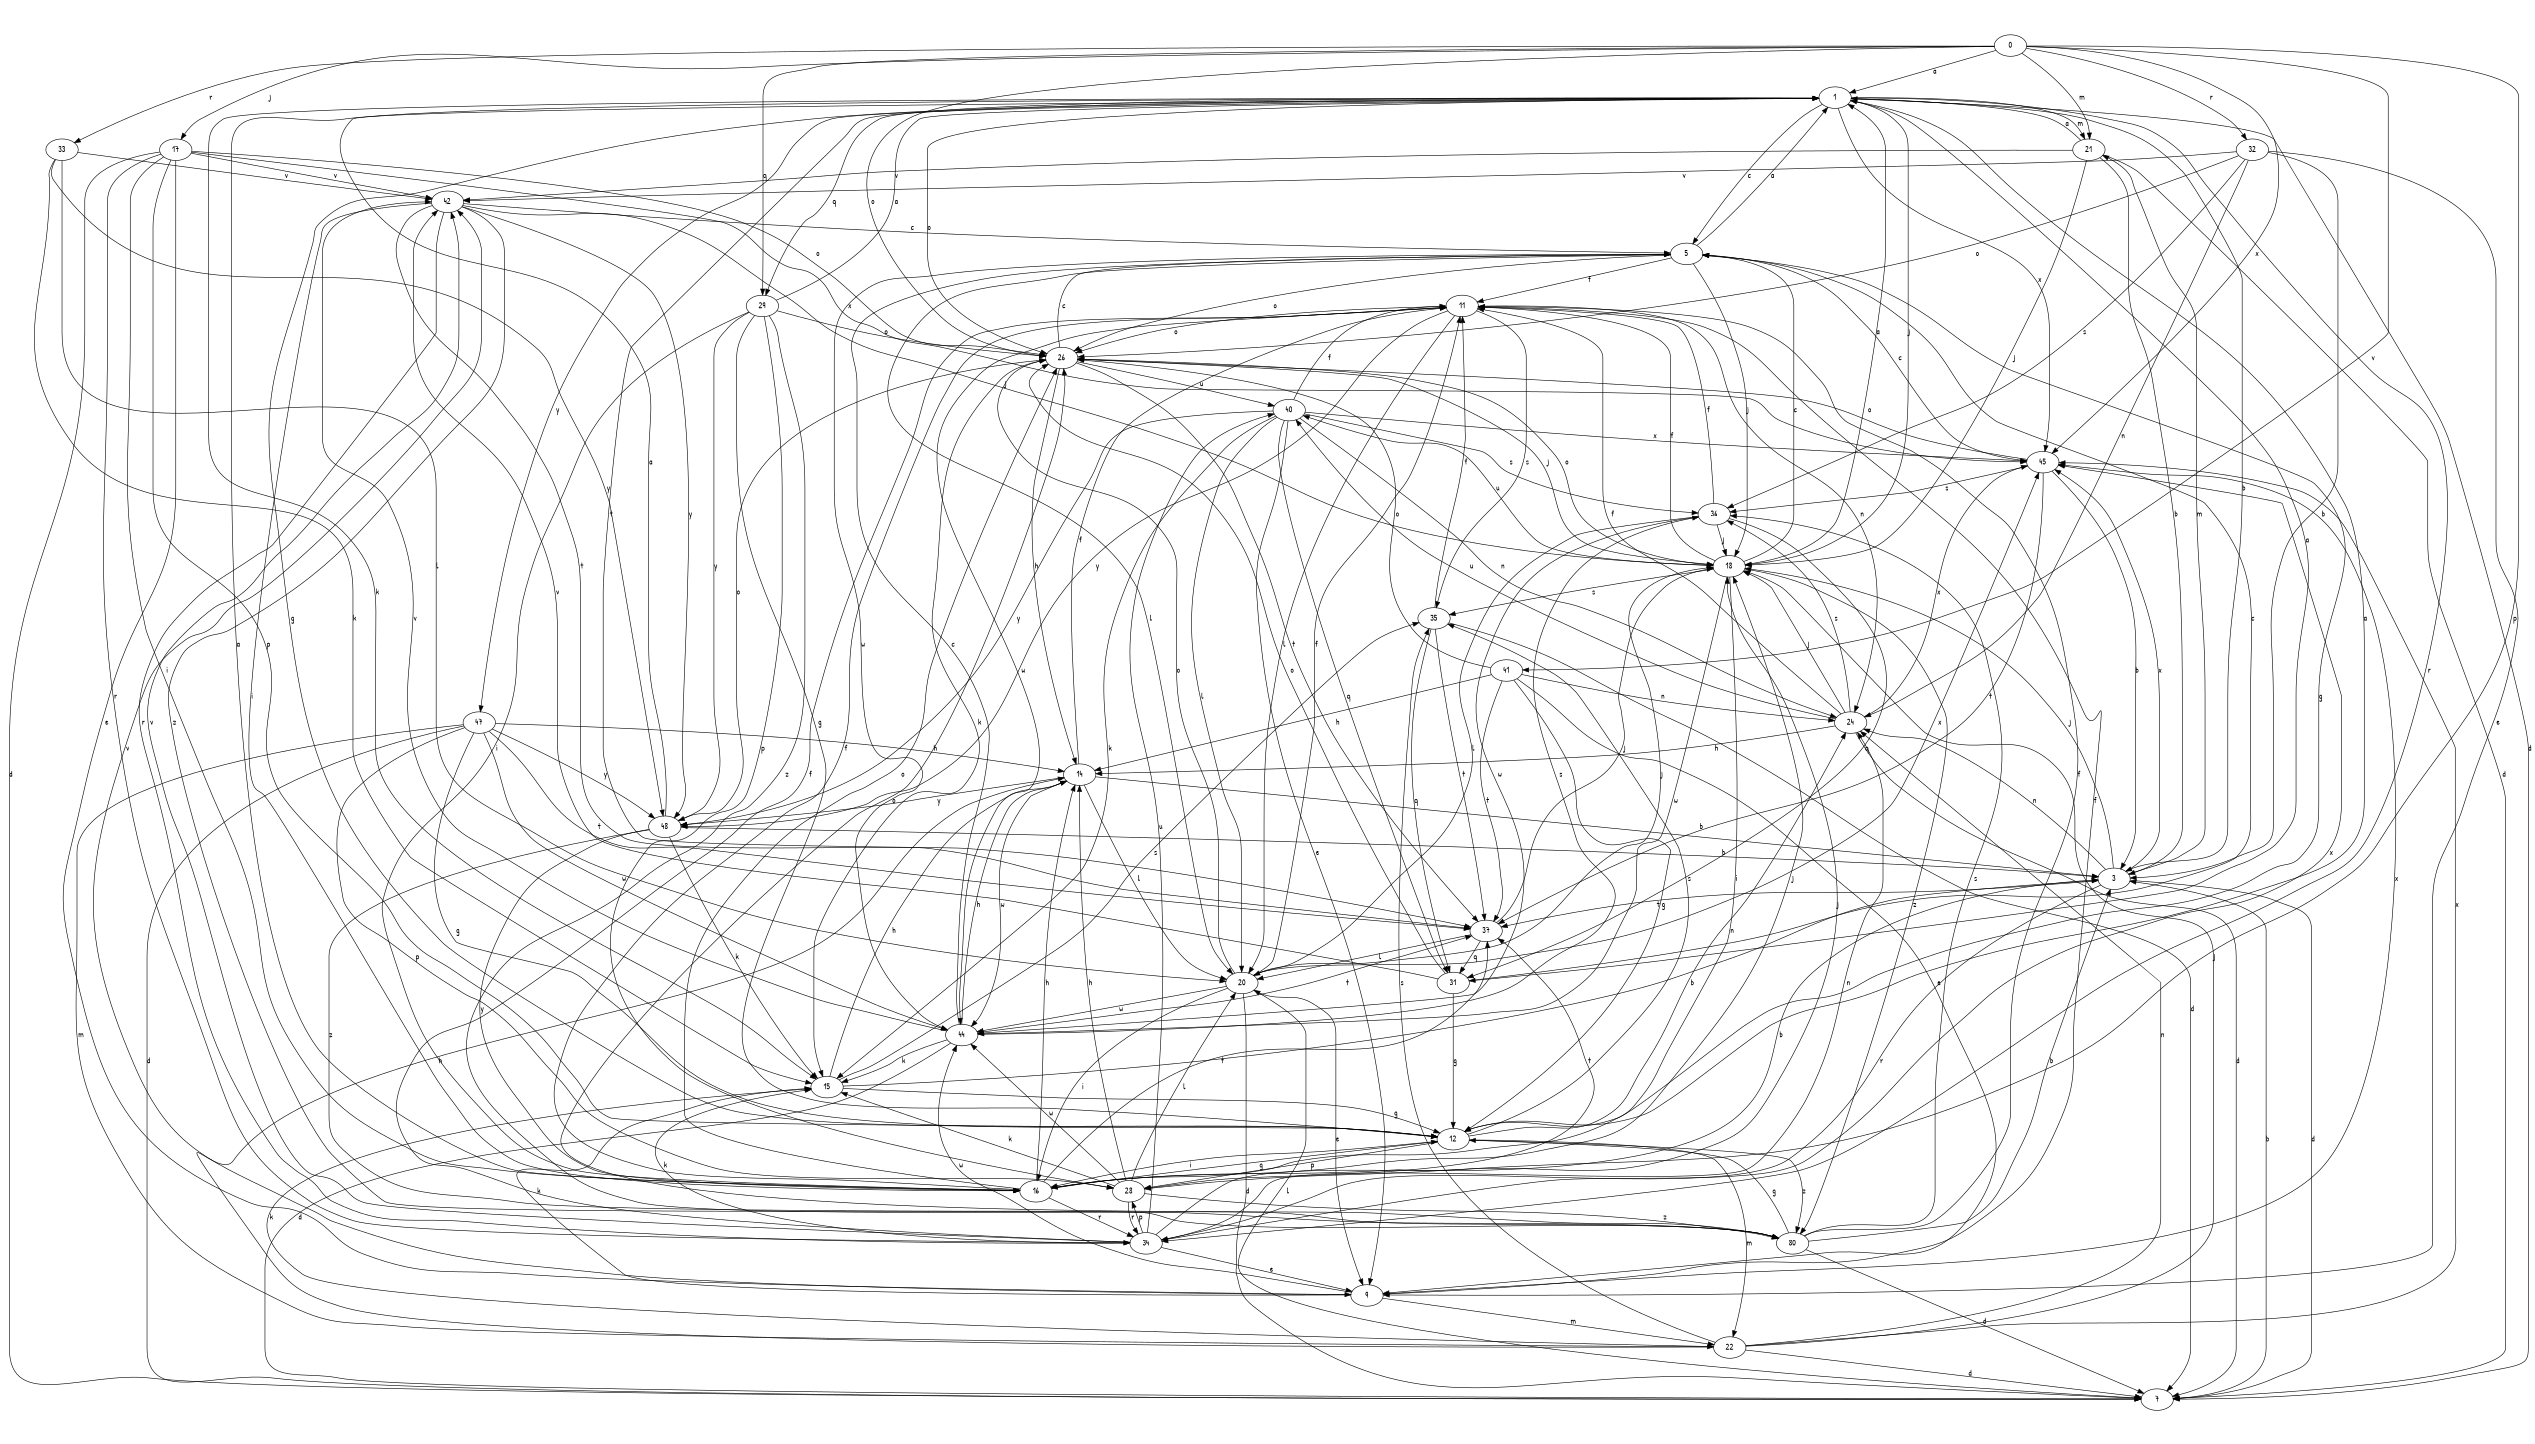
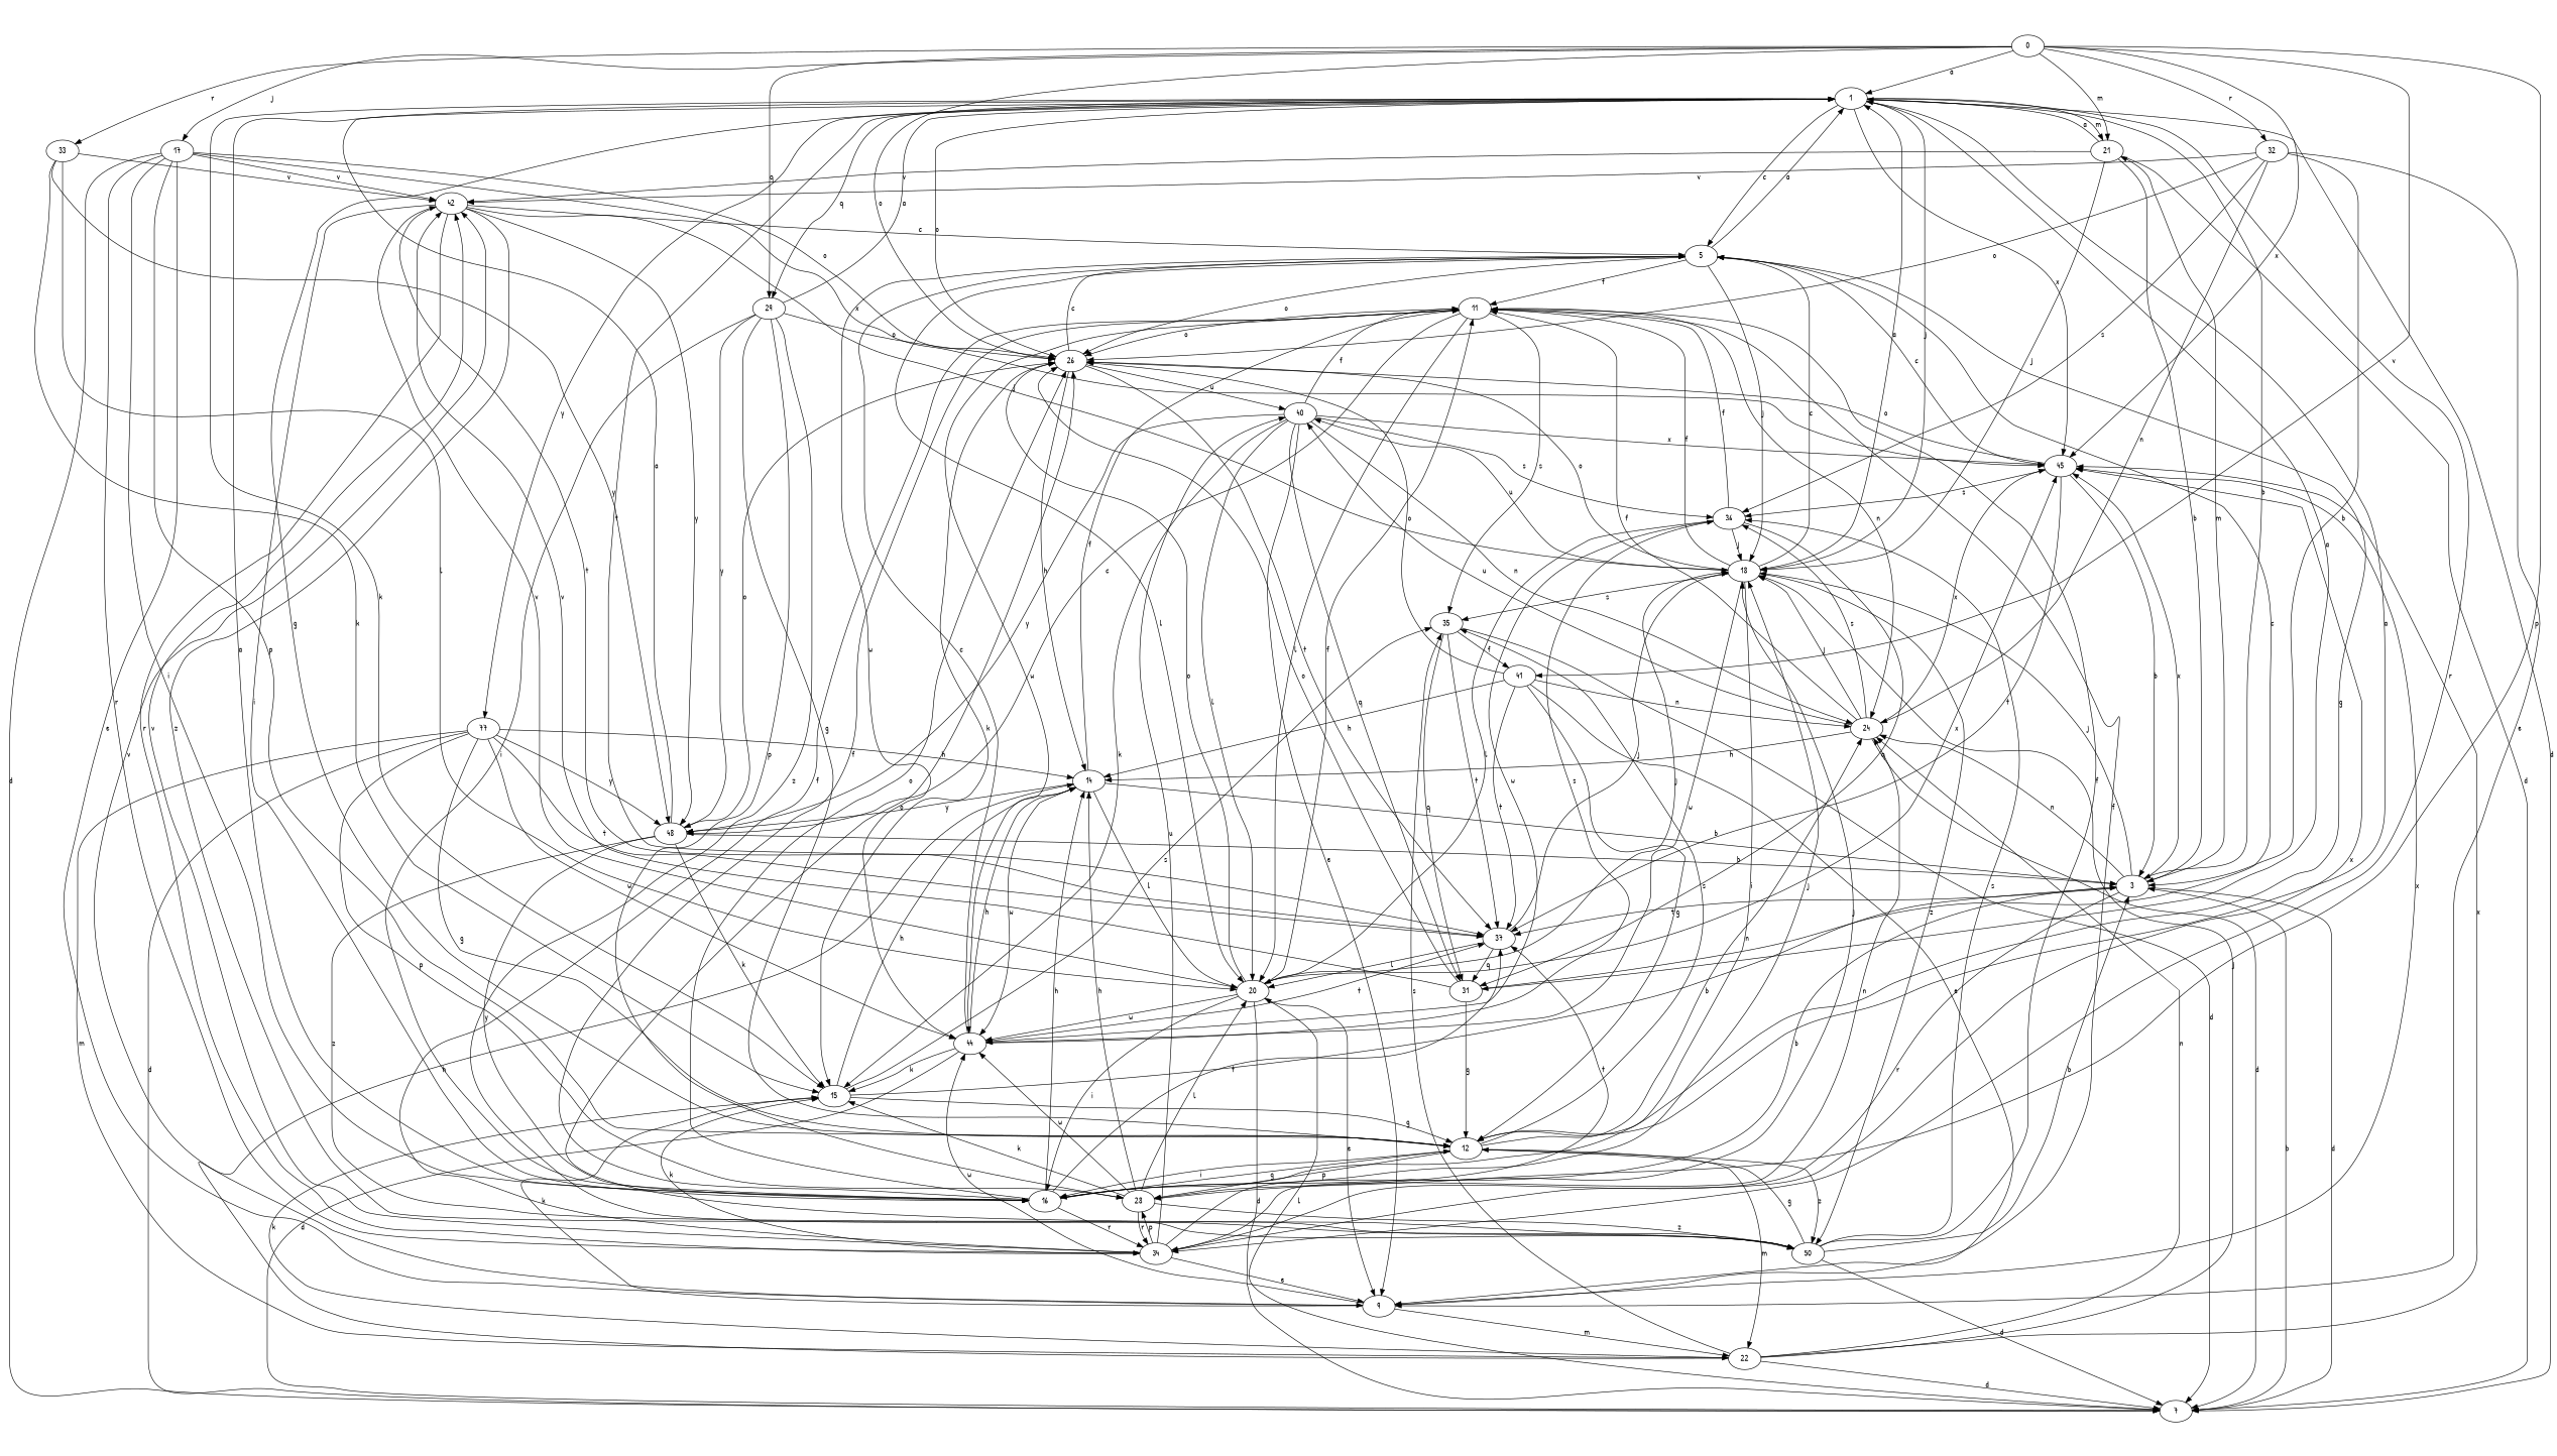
  strict digraph {
    fontname="Patrick Hand"
    node [fontname="Patrick Hand"]
    edge [fontname="Patrick Hand"]
    0
    1
    17
    21
    26
    28
    29
    32
    33
    41
    45
    3
    5
    7
    12
    18
    n17 [label=15]
    31
    34
    37
-   47
+   47 [label=77]
    9
    42
    16
    14
    40
    20
    44
-   50 [label=80]
+   50
    48
    24
    36
    11
    22
    35
    0 -> 1 [label=a]
    0 -> 17 [label=j]
    0 -> 21 [label=m]
    0 -> 26 [label=o]
    0 -> 28 [label=p]
    0 -> 29 [label=q]
    0 -> 32 [label=r]
    0 -> 33 [label=r]
    0 -> 41 [label=v]
    0 -> 45 [label=x]
    1 -> 21 [label=m]
    1 -> 26 [label=o]
    1 -> 29 [label=q]
    1 -> 45 [label=x]
    1 -> 3 [label=b]
    1 -> 5 [label=c]
    1 -> 7 [label=d]
    1 -> 12 [label=g]
    1 -> 18 [label=j]
    1 -> n17 [label=k]
    1 -> 31 [label=a]
    1 -> 34 [label=r]
    1 -> 37 [label=t]
    1 -> 47 [label=y]
    17 -> 26 [label=o]
    17 -> 45 [label=x]
    17 -> 7 [label=d]
    17 -> 12 [label=p]
    17 -> 34 [label=r]
    17 -> 9 [label=e]
    17 -> 42 [label=v]
    17 -> 16 [label=i]
    21 -> 1 [label=a]
    21 -> 3 [label=b]
    21 -> 7 [label=d]
    21 -> 18 [label=j]
    21 -> 42 [label=v]
    26 -> 5 [label=c]
-   26 -> 18 [label=j]
    26 -> n17 [label=k]
    26 -> 37 [label=t]
    26 -> 14 [label=h]
    26 -> 40 [label=u]
    28 -> n17 [label=k]
    28 -> 34 [label=r]
    28 -> 37 [label=t]
    28 -> 14 [label=h]
    28 -> 20 [label=l]
    28 -> 44 [label=w]
    28 -> 50 [label=z]
    29 -> 1 [label=a]
    29 -> 26 [label=o]
    29 -> 28 [label=p]
    29 -> 12 [label=g]
    29 -> 16 [label=i]
    29 -> 50 [label=z]
    29 -> 48 [label=y]
    32 -> 26 [label=o]
    32 -> 3 [label=b]
    32 -> 9 [label=e]
    32 -> 42 [label=v]
    32 -> 24 [label=n]
    32 -> 36 [label=s]
    33 -> n17 [label=k]
    33 -> 42 [label=v]
    33 -> 20 [label=l]
    33 -> 48 [label=y]
    41 -> 26 [label=o]
    41 -> 12 [label=g]
    41 -> 37 [label=t]
    41 -> 9 [label=e]
    41 -> 14 [label=h]
    41 -> 24 [label=n]
    45 -> 26 [label=o]
    45 -> 3 [label=b]
    45 -> 5 [label=c]
    45 -> 37 [label=t]
    45 -> 36 [label=s]
    3 -> 21 [label=m]
    3 -> 45 [label=x]
    3 -> 7 [label=d]
    3 -> 18 [label=j]
    3 -> 34 [label=r]
    3 -> 37 [label=t]
    3 -> 24 [label=n]
    5 -> 1 [label=a]
    5 -> 26 [label=o]
    5 -> 12 [label=g]
    5 -> 18 [label=j]
    5 -> 20 [label=l]
    5 -> 44 [label=w]
    5 -> 11 [label=f]
    7 -> 3 [label=b]
    7 -> 20 [label=l]
    12 -> 1 [label=a]
    12 -> 28 [label=p]
    12 -> 16 [label=i]
    12 -> 50 [label=z]
    12 -> 24 [label=n]
    12 -> 22 [label=m]
    12 -> 35 [label=s]
    18 -> 1 [label=a]
    18 -> 26 [label=o]
    18 -> 5 [label=c]
    18 -> 16 [label=i]
    18 -> 40 [label=u]
    18 -> 44 [label=w]
    18 -> 50 [label=z]
    18 -> 11 [label=f]
    18 -> 35 [label=s]
    n17 -> 3 [label=b]
    n17 -> 12 [label=g]
    n17 -> 14 [label=h]
    n17 -> 35 [label=s]
    31 -> 26 [label=o]
    31 -> 5 [label=c]
    31 -> 12 [label=g]
    31 -> 42 [label=v]
    34 -> 28 [label=p]
    34 -> 45 [label=x]
    34 -> 18 [label=j]
    34 -> n17 [label=k]
    34 -> 9 [label=e]
    34 -> 42 [label=v]
    34 -> 40 [label=u]
    34 -> 24 [label=n]
    34 -> 11 [label=f]
    37 -> 18 [label=j]
    37 -> 31 [label=q]
    37 -> 20 [label=l]
    47 -> 28 [label=p]
    47 -> 7 [label=d]
    47 -> 12 [label=g]
    47 -> 37 [label=t]
    47 -> 14 [label=h]
    47 -> 44 [label=w]
    47 -> 48 [label=y]
    47 -> 22 [label=m]
    9 -> 45 [label=x]
    9 -> n17 [label=k]
    9 -> 42 [label=v]
    9 -> 44 [label=w]
    9 -> 11 [label=f]
    9 -> 22 [label=m]
    42 -> 5 [label=c]
    42 -> 18 [label=j]
    42 -> 34 [label=r]
    42 -> 37 [label=t]
    42 -> 16 [label=i]
    42 -> 50 [label=z]
    42 -> 48 [label=y]
    16 -> 1 [label=a]
    16 -> 26 [label=o]
    16 -> 3 [label=b]
    16 -> 12 [label=g]
    16 -> 18 [label=j]
    16 -> 34 [label=r]
    16 -> 37 [label=t]
    16 -> 14 [label=h]
    16 -> 11 [label=f]
    14 -> 3 [label=b]
    14 -> 20 [label=l]
    14 -> 44 [label=w]
    14 -> 48 [label=y]
    14 -> 11 [label=f]
    40 -> 45 [label=x]
    40 -> n17 [label=k]
    40 -> 31 [label=q]
    40 -> 9 [label=e]
    40 -> 20 [label=l]
    40 -> 48 [label=y]
    40 -> 24 [label=n]
    40 -> 36 [label=s]
    40 -> 11 [label=f]
    20 -> 26 [label=o]
    20 -> 45 [label=x]
    20 -> 7 [label=d]
    20 -> 18 [label=j]
    20 -> 9 [label=e]
-   44 -> 42 [label=v]
+   20 -> 42 [label=v]
    20 -> 16 [label=i]
    20 -> 44 [label=w]
    20 -> 11 [label=f]
    44 -> 5 [label=c]
    44 -> 7 [label=d]
    44 -> n17 [label=k]
    44 -> 37 [label=t]
    44 -> 14 [label=h]
    44 -> 36 [label=s]
    50 -> 26 [label=o]
    50 -> 3 [label=b]
    50 -> 7 [label=d]
    50 -> 12 [label=g]
    50 -> 36 [label=s]
    50 -> 11 [label=f]
    48 -> 1 [label=a]
    48 -> 26 [label=o]
    48 -> 3 [label=b]
    48 -> n17 [label=k]
    48 -> 16 [label=y]
    48 -> 50 [label=z]
    24 -> 45 [label=x]
    24 -> 7 [label=d]
    24 -> 18 [label=j]
    24 -> 14 [label=h]
    24 -> 40 [label=u]
    24 -> 36 [label=s]
    24 -> 11 [label=f]
    36 -> 18 [label=j]
    36 -> 31 [label=q]
    36 -> 20 [label=l]
    36 -> 44 [label=w]
    36 -> 11 [label=f]
    11 -> 26 [label=o]
    11 -> 20 [label=l]
    11 -> 44 [label=w]
-   11 -> 48 [label=y]
+   11 -> 48 [label=c]
    11 -> 24 [label=n]
    11 -> 35 [label=s]
    22 -> 45 [label=x]
    22 -> 7 [label=d]
    22 -> 18 [label=j]
    22 -> n17 [label=k]
    22 -> 14 [label=h]
    22 -> 24 [label=n]
    22 -> 35 [label=s]
    35 -> 7 [label=d]
    35 -> 31 [label=q]
    35 -> 37 [label=t]
-   35 -> 11 [label=f]
+   35 -> 41 [label=f]
  }
